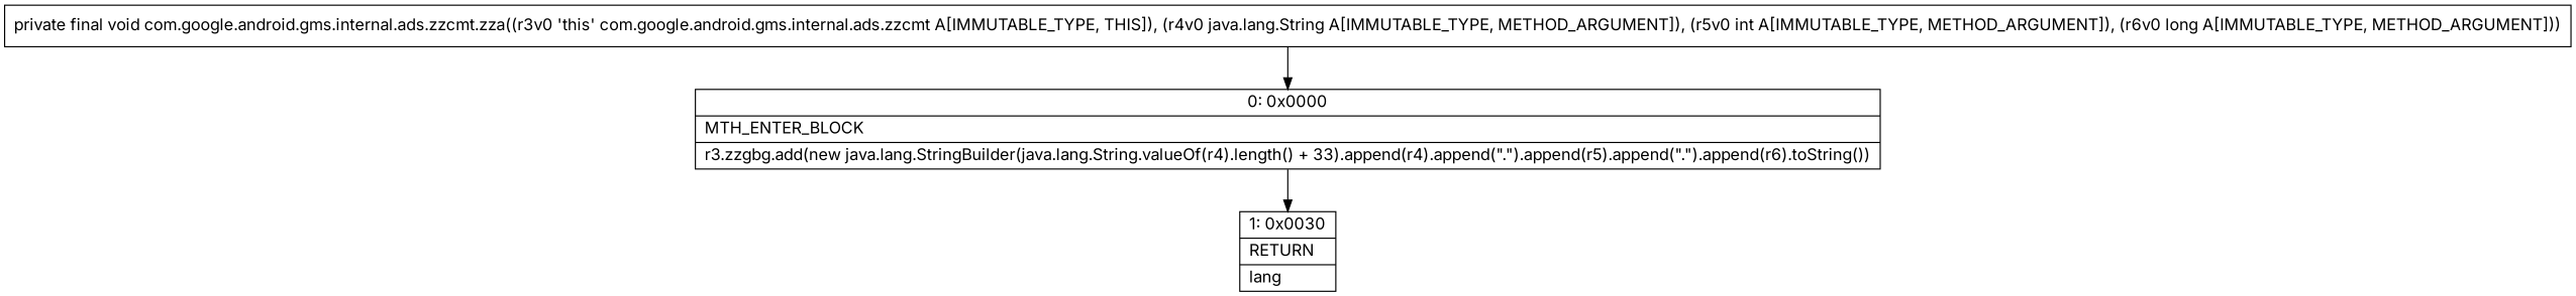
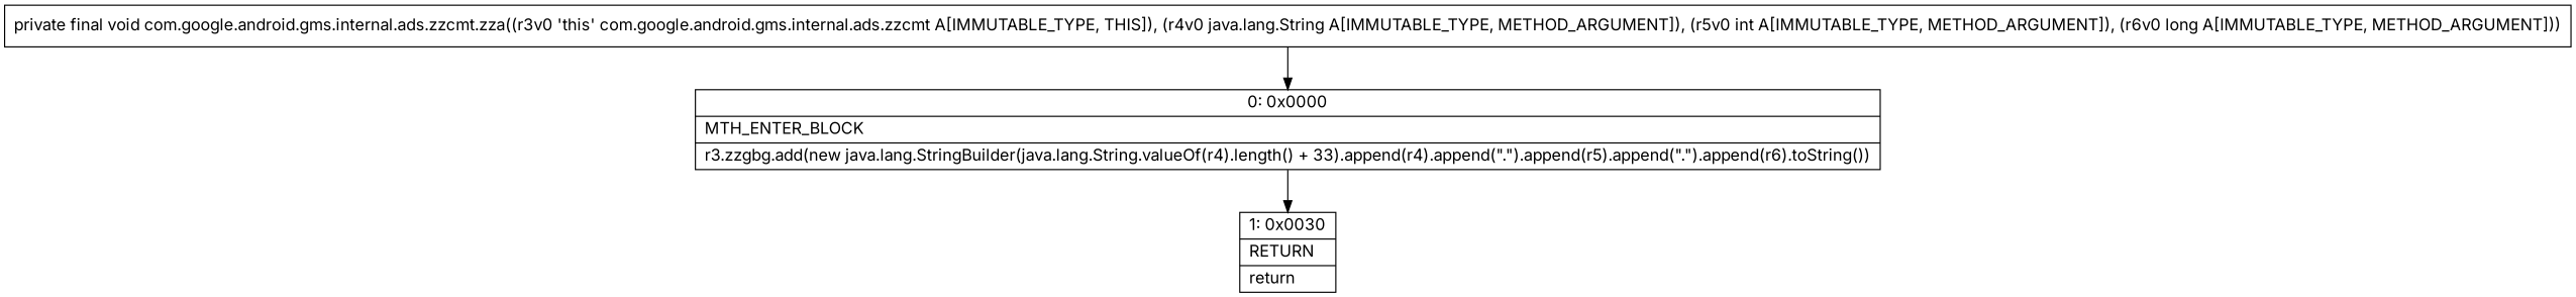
  digraph {
    fontname=Inter
    node [shape=record fontname=Inter]
    edge [fontname=Inter]
    n1 [label="{0\:\ 0x0000|MTH_ENTER_BLOCK\l|r3.zzgbg.add(new java.lang.StringBuilder(java.lang.String.valueOf(r4).length() + 33).append(r4).append(\".\").append(r5).append(\".\").append(r6).toString())\l}"]
-   n2 [label="{1\:\ 0x0030|RETURN\l|lang\l}"]
+   n2 [label="{1\:\ 0x0030|RETURN\l|return\l}"]
    n3 [label="{private final void com.google.android.gms.internal.ads.zzcmt.zza((r3v0 'this' com.google.android.gms.internal.ads.zzcmt A[IMMUTABLE_TYPE, THIS]), (r4v0 java.lang.String A[IMMUTABLE_TYPE, METHOD_ARGUMENT]), (r5v0 int A[IMMUTABLE_TYPE, METHOD_ARGUMENT]), (r6v0 long A[IMMUTABLE_TYPE, METHOD_ARGUMENT])) }"]
    n1 -> n2
    n3 -> n1
  }
